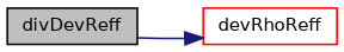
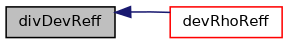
  digraph {
    rankdir=LR
    node [fontname=Helvetica fontsize=10 shape=record]
    n1 [color=black fillcolor=grey75 fontcolor=black height=0.2 label=divDevReff style=filled width=0.4]
    n2 [color=red height=0.2 label=devRhoReff width=0.4]
-   n1 -> n2 [color=midnightblue fontname=Helvetica fontsize=10 labelfontname=Helvetica labelfontsize=10 style=solid]
+   n2 -> n1 [color=midnightblue fontname=Helvetica fontsize=10 labelfontname=Helvetica labelfontsize=10 style=solid]
  }
